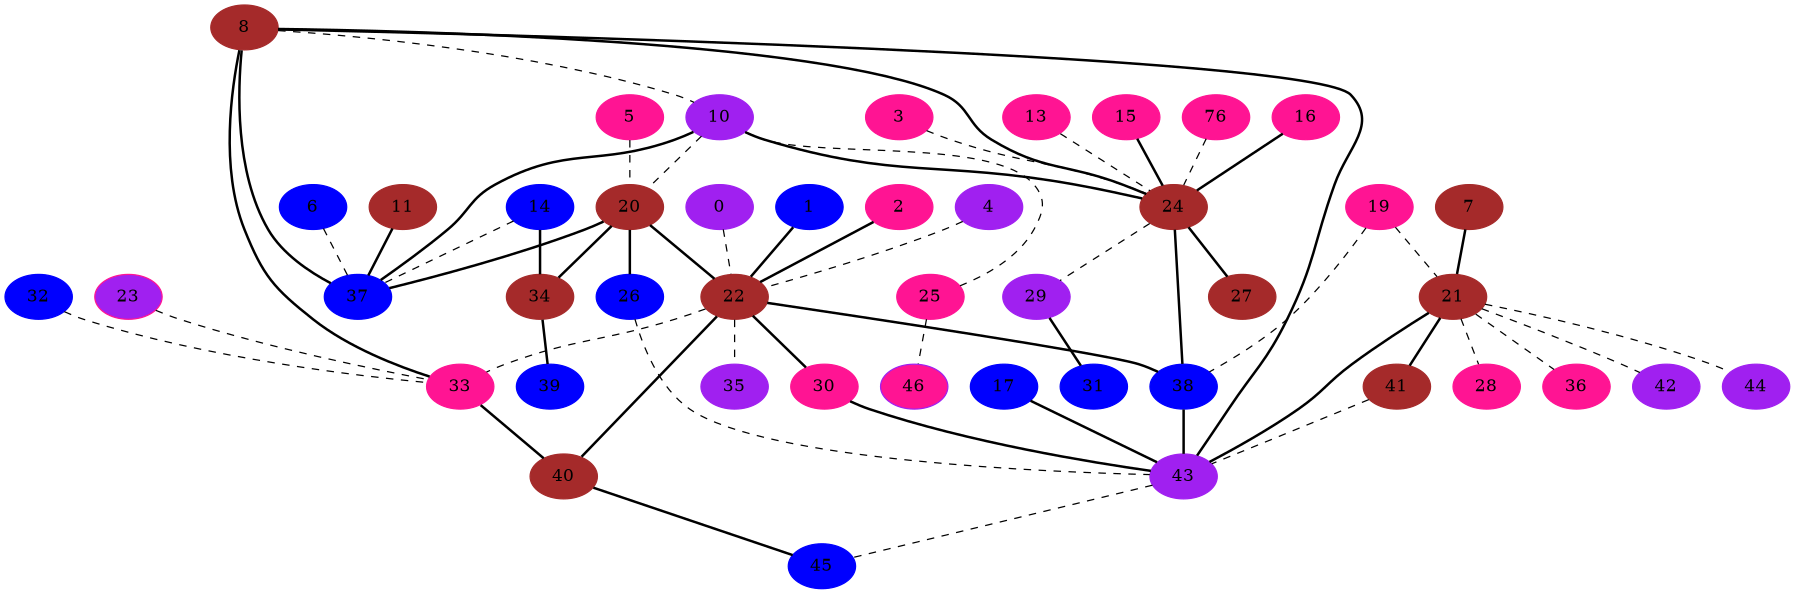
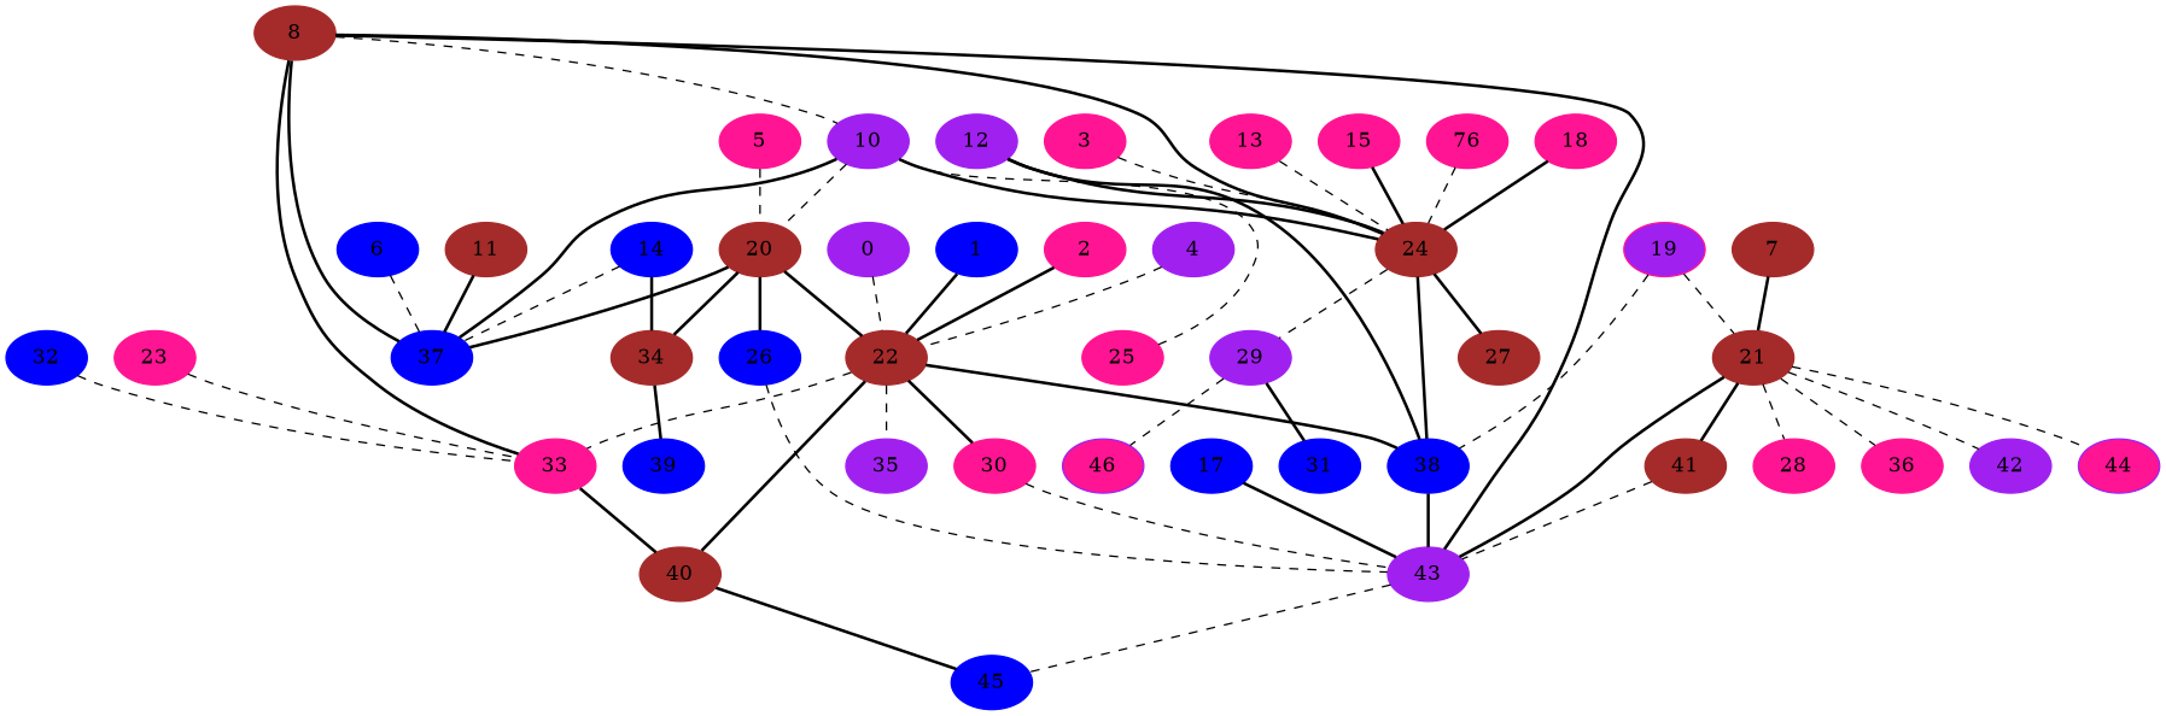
  graph {
    node [color=deeppink style=filled]
    edge [style=bold weight=1.0]
    1 [color=blue]
    22 [color=brown]
    33
    38 [color=blue]
    30
    35 [color=purple]
    40 [color=brown]
    2
    24 [color=brown]
    3
    27 [color=brown]
    29 [color=purple]
    4 [color=purple]
    20 [color=brown]
    5
    10 [color=purple]
    37 [color=blue]
    25
    34 [color=brown]
    26 [color=blue]
    6 [color=blue]
    7 [color=brown]
    21 [color=brown]
    43 [color=purple]
    28
    36
    41 [color=brown]
    42 [color=purple]
-   44 [color=purple]
+   44 [color=purple fillcolor=deeppink]
    8 [color=brown]
    45 [color=blue]
    n32 [color=purple label=0]
    11 [color=brown]
+   12 [color=purple]
    13
    14 [color=blue]
    39 [color=blue]
    15
    n39 [label=76]
    17 [color=blue]
-   18 [label=16]
-   19
-   23 [fillcolor=purple]
+   18
+   19 [fillcolor=purple]
+   23
    31 [color=blue]
    46 [color=purple fillcolor=deeppink]
    32 [color=blue]
    1 -- 22
    22 -- 33 [style=dashed weight=2.0]
    22 -- 38
    22 -- 30
    22 -- 35 [style=dashed]
    22 -- 40
    33 -- 40 [weight=2.0]
    38 -- 43
-   30 -- 43
+   30 -- 43 [style=dashed]
    40 -- 45
    2 -- 22
    24 -- 38 [weight=2.0]
    24 -- 27
    24 -- 29 [style=dashed]
    3 -- 24 [style=dashed]
    29 -- 31
-   25 -- 46 [style=dashed]
+   29 -- 46 [style=dashed]
    4 -- 22 [style=dashed]
    20 -- 22
    20 -- 37
    20 -- 34
    20 -- 26
    5 -- 20 [style=dashed weight=2.0]
    10 -- 24 [weight=2.0]
    10 -- 20 [style=dashed]
    10 -- 37
    10 -- 25 [style=dashed]
    34 -- 39
    26 -- 43 [style=dashed]
    6 -- 37 [style=dashed]
    7 -- 21
    21 -- 43 [weight=2.0]
    21 -- 28 [style=dashed]
    21 -- 36 [style=dashed]
    21 -- 41 [weight=2.0]
    21 -- 42 [style=dashed]
    21 -- 44 [style=dashed]
    43 -- 45 [style=dashed]
    41 -- 43 [style=dashed]
    8 -- 33
    8 -- 24
    8 -- 10 [style=dashed]
    8 -- 37 [weight=3.0]
    8 -- 43
    n32 -- 22 [style=dashed]
    11 -- 37
+   12 -- 38 [weight=2.0]
+   12 -- 24
    13 -- 24 [style=dashed]
    14 -- 37 [style=dashed]
    14 -- 34
    15 -- 24
    n39 -- 24 [style=dashed]
    17 -- 43
    18 -- 24
    19 -- 38 [style=dashed]
    19 -- 21 [style=dashed]
    23 -- 33 [style=dashed]
    32 -- 33 [style=dashed]
  }
